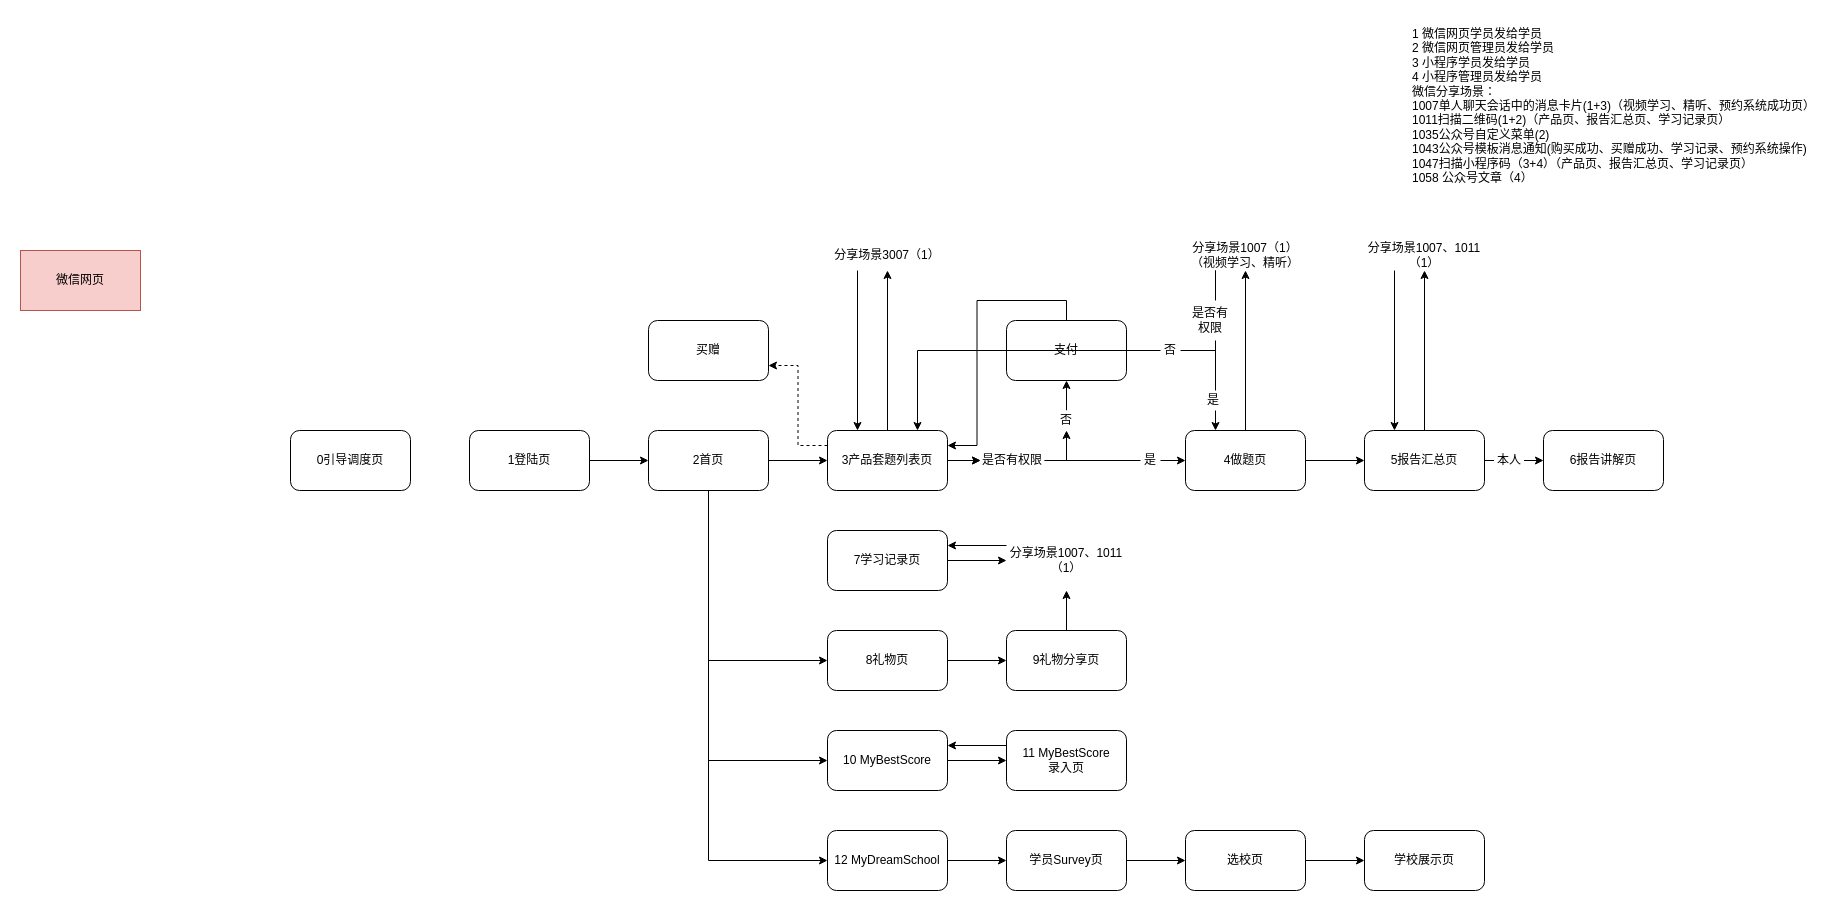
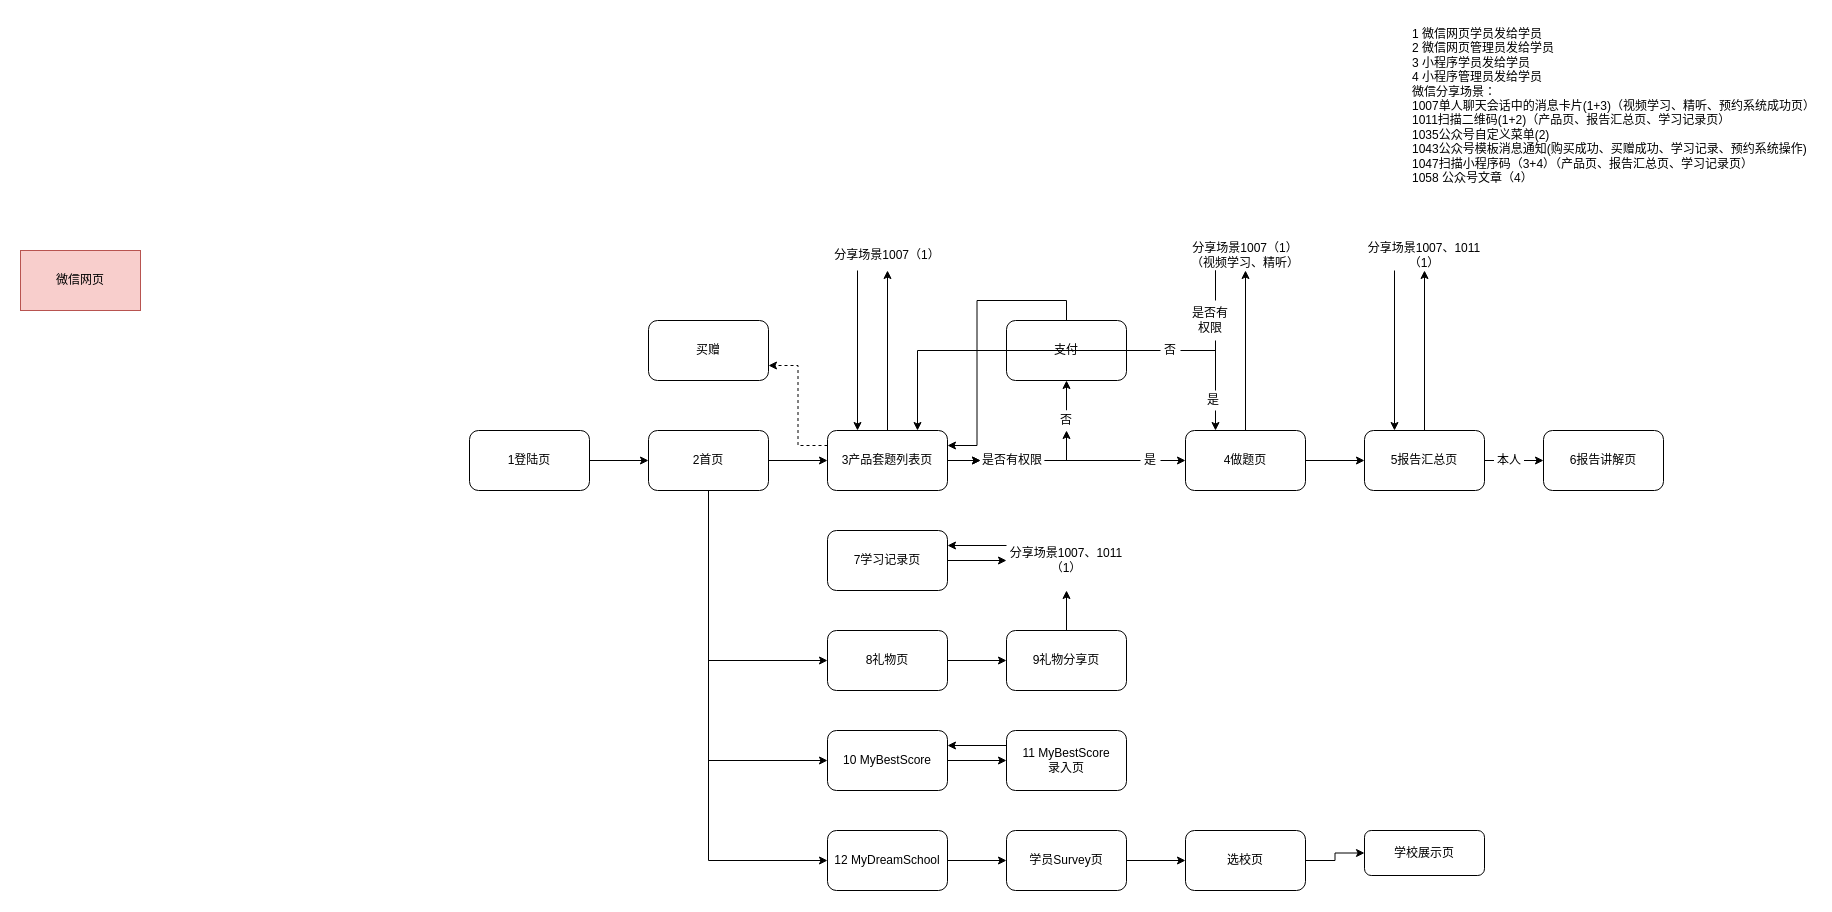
  <mxCell id="0" />
  <mxCell id="1" parent="0" />
  <mxCell id="2" value="" style="edgeStyle=orthogonalEdgeStyle;rounded=0;orthogonalLoop=1;jettySize=auto;html=1;" parent="1" source="3" target="9" edge="1"><mxGeometry relative="1" as="geometry" /></mxCell>
  <mxCell id="3" value="1登陆页" style="rounded=1;whiteSpace=wrap;html=1;" parent="1" vertex="1"><mxGeometry x="469" y="430" width="120" height="60" as="geometry" /></mxCell>
- <mxCell id="4" value="0引导调度页" style="rounded=1;whiteSpace=wrap;html=1;" parent="1" vertex="1"><mxGeometry x="290" y="430" width="120" height="60" as="geometry" /></mxCell>
  <mxCell id="5" value="" style="edgeStyle=orthogonalEdgeStyle;rounded=0;orthogonalLoop=1;jettySize=auto;html=1;" parent="1" source="9" target="13" edge="1"><mxGeometry relative="1" as="geometry" /></mxCell>
  <mxCell id="6" style="edgeStyle=orthogonalEdgeStyle;rounded=0;orthogonalLoop=1;jettySize=auto;html=1;exitX=0.5;exitY=1;exitDx=0;exitDy=0;entryX=0;entryY=0.5;entryDx=0;entryDy=0;" parent="1" source="9" target="24" edge="1"><mxGeometry relative="1" as="geometry" /></mxCell>
  <mxCell id="7" style="edgeStyle=orthogonalEdgeStyle;rounded=0;orthogonalLoop=1;jettySize=auto;html=1;exitX=0.5;exitY=1;exitDx=0;exitDy=0;entryX=0;entryY=0.5;entryDx=0;entryDy=0;" parent="1" source="9" target="27" edge="1"><mxGeometry relative="1" as="geometry" /></mxCell>
  <mxCell id="8" style="edgeStyle=orthogonalEdgeStyle;rounded=0;orthogonalLoop=1;jettySize=auto;html=1;exitX=0.5;exitY=1;exitDx=0;exitDy=0;entryX=0;entryY=0.5;entryDx=0;entryDy=0;" parent="1" source="9" target="29" edge="1"><mxGeometry relative="1" as="geometry" /></mxCell>
  <mxCell id="9" value="2首页" style="rounded=1;whiteSpace=wrap;html=1;" parent="1" vertex="1"><mxGeometry x="648" y="430" width="120" height="60" as="geometry" /></mxCell>
  <mxCell id="10" value="" style="edgeStyle=orthogonalEdgeStyle;rounded=0;orthogonalLoop=1;jettySize=auto;html=1;entryX=0;entryY=0.5;entryDx=0;entryDy=0;" parent="1" source="44" target="16" edge="1"><mxGeometry relative="1" as="geometry"><mxPoint x="990" y="460" as="targetPoint" /></mxGeometry></mxCell>
  <mxCell id="11" value="" style="edgeStyle=orthogonalEdgeStyle;rounded=0;orthogonalLoop=1;jettySize=auto;html=1;entryX=0.5;entryY=1;entryDx=0;entryDy=0;" parent="1" source="13" target="40" edge="1"><mxGeometry relative="1" as="geometry"><mxPoint x="887" y="350" as="targetPoint" /></mxGeometry></mxCell>
  <mxCell id="12" style="edgeStyle=orthogonalEdgeStyle;rounded=0;orthogonalLoop=1;jettySize=auto;html=1;exitX=0;exitY=0.25;exitDx=0;exitDy=0;entryX=1;entryY=0.75;entryDx=0;entryDy=0;dashed=1;" parent="1" source="13" target="46" edge="1"><mxGeometry relative="1" as="geometry" /></mxCell>
  <mxCell id="13" value="3产品套题列表页" style="rounded=1;whiteSpace=wrap;html=1;" parent="1" vertex="1"><mxGeometry x="827" y="430" width="120" height="60" as="geometry" /></mxCell>
  <mxCell id="14" value="" style="edgeStyle=orthogonalEdgeStyle;rounded=0;orthogonalLoop=1;jettySize=auto;html=1;" parent="1" source="16" target="19" edge="1"><mxGeometry relative="1" as="geometry" /></mxCell>
  <mxCell id="15" style="edgeStyle=orthogonalEdgeStyle;rounded=0;orthogonalLoop=1;jettySize=auto;html=1;exitX=0.5;exitY=0;exitDx=0;exitDy=0;" parent="1" source="16" target="54" edge="1"><mxGeometry relative="1" as="geometry" /></mxCell>
  <mxCell id="16" value="4做题页" style="rounded=1;whiteSpace=wrap;html=1;" parent="1" vertex="1"><mxGeometry x="1185" y="430" width="120" height="60" as="geometry" /></mxCell>
  <mxCell id="17" value="" style="edgeStyle=orthogonalEdgeStyle;rounded=0;orthogonalLoop=1;jettySize=auto;html=1;" parent="1" source="19" target="25" edge="1"><mxGeometry relative="1" as="geometry" /></mxCell>
  <mxCell id="18" style="edgeStyle=orthogonalEdgeStyle;rounded=0;orthogonalLoop=1;jettySize=auto;html=1;exitX=0.5;exitY=0;exitDx=0;exitDy=0;entryX=0.5;entryY=1;entryDx=0;entryDy=0;" edge="1" parent="1" source="19" target="59"><mxGeometry relative="1" as="geometry" /></mxCell>
  <mxCell id="19" value="5报告汇总页" style="rounded=1;whiteSpace=wrap;html=1;" parent="1" vertex="1"><mxGeometry x="1364" y="430" width="120" height="60" as="geometry" /></mxCell>
  <mxCell id="20" value="微信网页" style="rounded=0;whiteSpace=wrap;html=1;fillColor=#f8cecc;strokeColor=#b85450;" parent="1" vertex="1"><mxGeometry y="250" width="120" height="60" as="geometry" x="20" /></mxCell>
  <mxCell id="21" style="edgeStyle=orthogonalEdgeStyle;rounded=0;orthogonalLoop=1;jettySize=auto;html=1;exitX=1;exitY=0.5;exitDx=0;exitDy=0;" edge="1" parent="1" source="22" target="62"><mxGeometry relative="1" as="geometry" /></mxCell>
  <mxCell id="22" value="7学习记录页" style="rounded=1;whiteSpace=wrap;html=1;" parent="1" vertex="1"><mxGeometry x="827" y="530" width="120" height="60" as="geometry" /></mxCell>
  <mxCell id="23" value="" style="edgeStyle=orthogonalEdgeStyle;rounded=0;orthogonalLoop=1;jettySize=auto;html=1;" parent="1" source="24" target="38" edge="1"><mxGeometry relative="1" as="geometry" /></mxCell>
  <mxCell id="24" value="8礼物页" style="rounded=1;whiteSpace=wrap;html=1;" parent="1" vertex="1"><mxGeometry x="827" y="630" width="120" height="60" as="geometry" /></mxCell>
  <mxCell id="25" value="6报告讲解页" style="rounded=1;whiteSpace=wrap;html=1;" parent="1" vertex="1"><mxGeometry x="1543" y="430" width="120" height="60" as="geometry" /></mxCell>
  <mxCell id="26" value="" style="edgeStyle=orthogonalEdgeStyle;rounded=0;orthogonalLoop=1;jettySize=auto;html=1;" parent="1" source="27" target="31" edge="1"><mxGeometry relative="1" as="geometry" /></mxCell>
  <mxCell id="27" value="10 MyBestScore" style="rounded=1;whiteSpace=wrap;html=1;" parent="1" vertex="1"><mxGeometry x="827" y="730" width="120" height="60" as="geometry" /></mxCell>
  <mxCell id="28" value="" style="edgeStyle=orthogonalEdgeStyle;rounded=0;orthogonalLoop=1;jettySize=auto;html=1;" parent="1" source="29" target="33" edge="1"><mxGeometry relative="1" as="geometry" /></mxCell>
  <mxCell id="29" value="12 MyDreamSchool" style="rounded=1;whiteSpace=wrap;html=1;" parent="1" vertex="1"><mxGeometry x="827" y="830" width="120" height="60" as="geometry" /></mxCell>
  <mxCell id="30" style="edgeStyle=orthogonalEdgeStyle;rounded=0;orthogonalLoop=1;jettySize=auto;html=1;exitX=0;exitY=0.25;exitDx=0;exitDy=0;entryX=1;entryY=0.25;entryDx=0;entryDy=0;" parent="1" source="31" target="27" edge="1"><mxGeometry relative="1" as="geometry" /></mxCell>
  <mxCell id="31" value="11 MyBestScore&lt;br&gt;录入页" style="rounded=1;whiteSpace=wrap;html=1;" parent="1" vertex="1"><mxGeometry x="1006" y="730" width="120" height="60" as="geometry" /></mxCell>
  <mxCell id="32" value="" style="edgeStyle=orthogonalEdgeStyle;rounded=0;orthogonalLoop=1;jettySize=auto;html=1;" parent="1" source="33" target="35" edge="1"><mxGeometry relative="1" as="geometry" /></mxCell>
  <mxCell id="33" value="学员Survey页" style="rounded=1;whiteSpace=wrap;html=1;" parent="1" vertex="1"><mxGeometry x="1006" y="830" width="120" height="60" as="geometry" /></mxCell>
  <mxCell id="34" value="" style="edgeStyle=orthogonalEdgeStyle;rounded=0;orthogonalLoop=1;jettySize=auto;html=1;" parent="1" source="35" target="36" edge="1"><mxGeometry relative="1" as="geometry" /></mxCell>
  <mxCell id="35" value="选校页" style="rounded=1;whiteSpace=wrap;html=1;" parent="1" vertex="1"><mxGeometry x="1185" y="830" width="120" height="60" as="geometry" /></mxCell>
- <mxCell id="36" value="学校展示页" style="rounded=1;whiteSpace=wrap;html=1;" parent="1" vertex="1"><mxGeometry x="1364" y="830" width="120" height="60" as="geometry" /></mxCell>
+ <mxCell id="36" value="学校展示页" style="rounded=1;whiteSpace=wrap;html=1;" parent="1" vertex="1"><mxGeometry x="1364" y="830" width="120" height="45" as="geometry" /></mxCell>
  <mxCell id="37" value="" style="edgeStyle=orthogonalEdgeStyle;rounded=0;orthogonalLoop=1;jettySize=auto;html=1;" edge="1" parent="1" source="38" target="62"><mxGeometry relative="1" as="geometry" /></mxCell>
  <mxCell id="38" value="9礼物分享页" style="rounded=1;whiteSpace=wrap;html=1;" parent="1" vertex="1"><mxGeometry x="1006" y="630" width="120" height="60" as="geometry" /></mxCell>
  <mxCell id="39" style="edgeStyle=orthogonalEdgeStyle;rounded=0;orthogonalLoop=1;jettySize=auto;html=1;entryX=0.25;entryY=0;entryDx=0;entryDy=0;exitX=0.25;exitY=1;exitDx=0;exitDy=0;" parent="1" source="40" target="13" edge="1"><mxGeometry relative="1" as="geometry"><mxPoint x="857" y="320" as="sourcePoint" /></mxGeometry></mxCell>
- <mxCell id="40" value="分享场景3007（1）" style="text;html=1;strokeColor=none;fillColor=none;align=center;verticalAlign=middle;whiteSpace=wrap;rounded=0;" parent="1" vertex="1"><mxGeometry x="827" y="240" width="120" height="30" as="geometry" /></mxCell>
+ <mxCell id="40" value="分享场景1007（1）" style="text;html=1;strokeColor=none;fillColor=none;align=center;verticalAlign=middle;whiteSpace=wrap;rounded=0;" parent="1" vertex="1"><mxGeometry x="827" y="240" width="120" height="30" as="geometry" /></mxCell>
  <mxCell id="41" value="是" style="text;html=1;strokeColor=none;fillColor=#FFFFFF;align=center;verticalAlign=middle;whiteSpace=wrap;rounded=0;" parent="1" vertex="1"><mxGeometry x="1140" y="450" width="20" height="20" as="geometry" /></mxCell>
  <mxCell id="42" style="edgeStyle=orthogonalEdgeStyle;rounded=0;orthogonalLoop=1;jettySize=auto;html=1;exitX=0.5;exitY=0;exitDx=0;exitDy=0;entryX=1;entryY=0.25;entryDx=0;entryDy=0;" parent="1" source="47" target="13" edge="1"><mxGeometry relative="1" as="geometry" /></mxCell>
  <mxCell id="43" style="edgeStyle=orthogonalEdgeStyle;rounded=0;orthogonalLoop=1;jettySize=auto;html=1;exitX=1;exitY=0.5;exitDx=0;exitDy=0;entryX=0;entryY=0.5;entryDx=0;entryDy=0;" parent="1" source="13" target="44" edge="1"><mxGeometry relative="1" as="geometry"><mxPoint x="947" y="460" as="sourcePoint" /><mxPoint x="1185" y="350" as="targetPoint" /></mxGeometry></mxCell>
  <mxCell id="44" value="是否有权限" style="text;html=1;strokeColor=none;fillColor=#FFFFFF;align=center;verticalAlign=middle;whiteSpace=wrap;rounded=0;" parent="1" vertex="1"><mxGeometry x="980" y="450" width="64" height="20" as="geometry" /></mxCell>
  <mxCell id="45" value="" style="edgeStyle=orthogonalEdgeStyle;rounded=0;orthogonalLoop=1;jettySize=auto;html=1;entryX=0;entryY=0.5;entryDx=0;entryDy=0;" parent="1" source="13" target="44" edge="1"><mxGeometry relative="1" as="geometry"><mxPoint x="947" y="460" as="sourcePoint" /><mxPoint x="1185" y="460" as="targetPoint" /></mxGeometry></mxCell>
  <mxCell id="46" value="买赠" style="rounded=1;whiteSpace=wrap;html=1;" parent="1" vertex="1"><mxGeometry x="648" y="320" width="120" height="60" as="geometry" /></mxCell>
  <mxCell id="47" value="支付" style="rounded=1;whiteSpace=wrap;html=1;" parent="1" vertex="1"><mxGeometry x="1006" y="320" width="120" height="60" as="geometry" /></mxCell>
  <mxCell id="48" value="" style="edgeStyle=orthogonalEdgeStyle;rounded=0;orthogonalLoop=1;jettySize=auto;html=1;" parent="1" source="49" target="47" edge="1"><mxGeometry relative="1" as="geometry" /></mxCell>
  <mxCell id="49" value="否" style="text;html=1;strokeColor=none;fillColor=#FFFFFF;align=center;verticalAlign=middle;whiteSpace=wrap;rounded=0;" parent="1" vertex="1"><mxGeometry x="1056" y="410" width="20" height="20" as="geometry" /></mxCell>
  <mxCell id="50" style="edgeStyle=orthogonalEdgeStyle;rounded=0;orthogonalLoop=1;jettySize=auto;html=1;exitX=1;exitY=0.5;exitDx=0;exitDy=0;entryX=0.5;entryY=1;entryDx=0;entryDy=0;" parent="1" source="44" target="49" edge="1"><mxGeometry relative="1" as="geometry"><mxPoint x="1070" y="460" as="sourcePoint" /><mxPoint x="1230" y="370" as="targetPoint" /><Array as="points" /></mxGeometry></mxCell>
  <mxCell id="51" value="1 微信网页学员发给学员 &lt;br&gt;2 微信网页管理员发给学员&amp;nbsp; &lt;br&gt;3 小程序学员发给学员 &lt;br&gt;4 小程序管理员发给学员&lt;br&gt;微信分享场景：&lt;br&gt;1007单人聊天会话中的消息卡片(1+3)（视频学习、精听、预约系统成功页）&lt;br&gt;  1011扫描二维码(1+2)（产品页、报告汇总页、学习记录页）&lt;br&gt;1035公众号自定义菜单(2)&lt;br&gt;1043公众号模板消息通知(购买成功、买赠成功、学习记录、预约系统操作)&lt;br&gt;1047扫描小程序码（3+4）（产品页、报告汇总页、学习记录页）&lt;br&gt;1058 公众号文章（4）" style="text;html=1;" parent="1" vertex="1"><mxGeometry x="1410" y="20" width="400" height="170" as="geometry" /></mxCell>
  <mxCell id="52" style="edgeStyle=orthogonalEdgeStyle;rounded=0;orthogonalLoop=1;jettySize=auto;html=1;exitX=0.25;exitY=1;exitDx=0;exitDy=0;entryX=0.25;entryY=0;entryDx=0;entryDy=0;" parent="1" source="54" target="16" edge="1"><mxGeometry relative="1" as="geometry" /></mxCell>
  <mxCell id="53" style="edgeStyle=orthogonalEdgeStyle;rounded=0;orthogonalLoop=1;jettySize=auto;html=1;exitX=0.25;exitY=1;exitDx=0;exitDy=0;entryX=0.75;entryY=0;entryDx=0;entryDy=0;" parent="1" source="54" target="13" edge="1"><mxGeometry relative="1" as="geometry" /></mxCell>
  <mxCell id="54" value="分享场景1007（1）（视频学习、精听）" style="text;html=1;strokeColor=none;fillColor=none;align=center;verticalAlign=middle;whiteSpace=wrap;rounded=0;" parent="1" vertex="1"><mxGeometry x="1185" y="240" width="120" height="30" as="geometry" /></mxCell>
  <mxCell id="55" value="是否有&lt;br&gt;权限" style="text;html=1;strokeColor=none;fillColor=#FFFFFF;align=center;verticalAlign=middle;whiteSpace=wrap;rounded=0;" parent="1" vertex="1"><mxGeometry x="1185" y="300" width="50" height="40" as="geometry" /></mxCell>
  <mxCell id="56" value="是" style="text;html=1;strokeColor=none;fillColor=#FFFFFF;align=center;verticalAlign=middle;whiteSpace=wrap;rounded=0;" parent="1" vertex="1"><mxGeometry x="1202.5" y="390" width="20" height="20" as="geometry" /></mxCell>
  <mxCell id="57" value="否" style="text;html=1;strokeColor=none;fillColor=#FFFFFF;align=center;verticalAlign=middle;whiteSpace=wrap;rounded=0;" parent="1" vertex="1"><mxGeometry x="1160" y="340" width="20" height="20" as="geometry" /></mxCell>
  <mxCell id="58" style="edgeStyle=orthogonalEdgeStyle;rounded=0;orthogonalLoop=1;jettySize=auto;html=1;exitX=0.25;exitY=1;exitDx=0;exitDy=0;entryX=0.25;entryY=0;entryDx=0;entryDy=0;" edge="1" parent="1" source="59" target="19"><mxGeometry relative="1" as="geometry" /></mxCell>
  <mxCell id="59" value="分享场景1007、1011（1）" style="text;html=1;strokeColor=none;fillColor=none;align=center;verticalAlign=middle;whiteSpace=wrap;rounded=0;" vertex="1" parent="1"><mxGeometry x="1364" y="240" width="120" height="30" as="geometry" /></mxCell>
  <mxCell id="60" value="本人" style="text;html=1;strokeColor=none;fillColor=#FFFFFF;align=center;verticalAlign=middle;whiteSpace=wrap;rounded=0;" vertex="1" parent="1"><mxGeometry x="1493.5" y="450" width="30" height="20" as="geometry" /></mxCell>
  <mxCell id="61" style="edgeStyle=orthogonalEdgeStyle;rounded=0;orthogonalLoop=1;jettySize=auto;html=1;exitX=0;exitY=0.25;exitDx=0;exitDy=0;entryX=1;entryY=0.25;entryDx=0;entryDy=0;" edge="1" parent="1" source="62" target="22"><mxGeometry relative="1" as="geometry" /></mxCell>
  <mxCell id="62" value="分享场景1007、1011（1）" style="text;html=1;strokeColor=none;fillColor=none;align=center;verticalAlign=middle;whiteSpace=wrap;rounded=0;" vertex="1" parent="1"><mxGeometry x="1006" y="530" width="120" height="60" as="geometry" /></mxCell>
